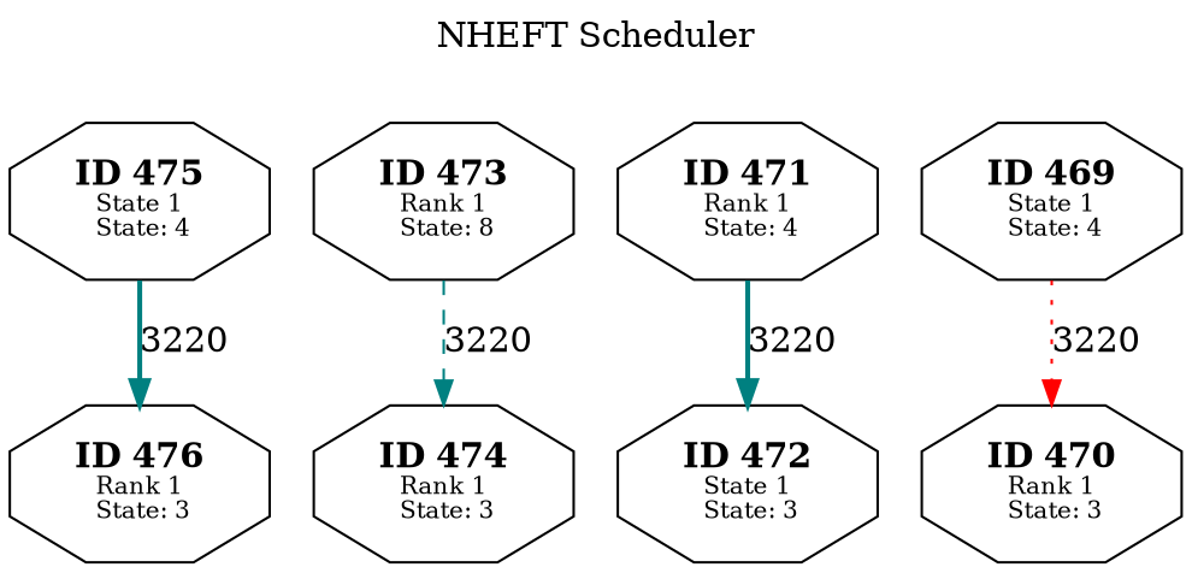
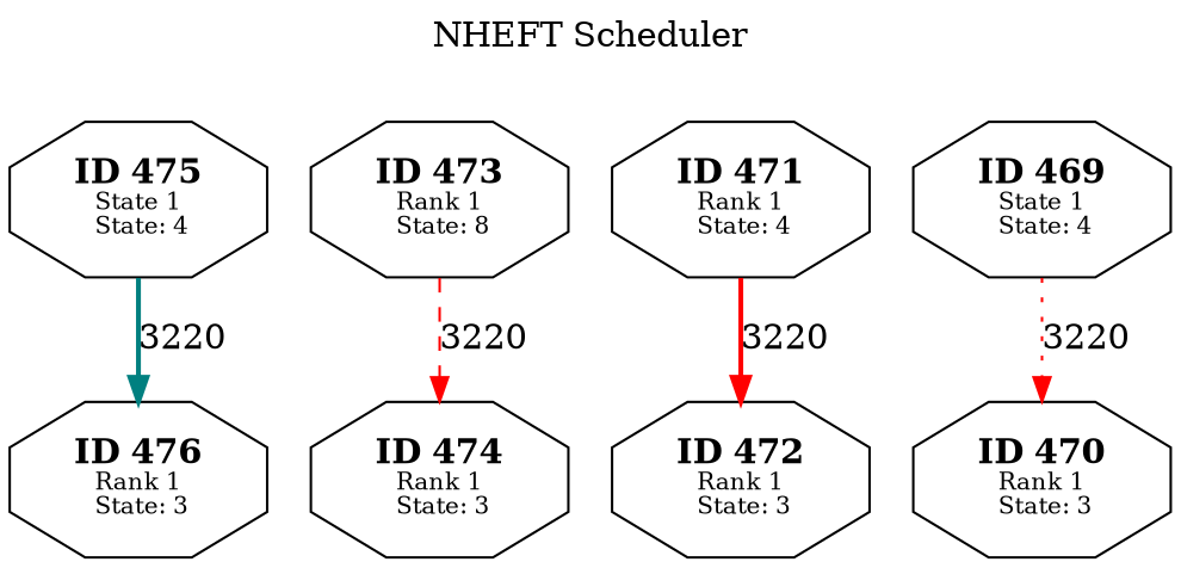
  digraph {
    label="NHEFT Scheduler"
    labelloc=t
    node [shape=octagon]
    edge [color=teal style=bold]
    n1 [label=<<B>ID 476</B><BR /><FONT POINT-SIZE="10">Rank 1<BR /> State: 3</FONT>>]
    n2 [label=<<B>ID 475</B><BR /><FONT POINT-SIZE="10">State 1<BR /> State: 4</FONT>>]
    n3 [label=<<B>ID 474</B><BR /><FONT POINT-SIZE="10">Rank 1<BR /> State: 3</FONT>>]
    n4 [label=<<B>ID 473</B><BR /><FONT POINT-SIZE="10">Rank 1<BR /> State: 8</FONT>>]
-   n5 [label=<<B>ID 472</B><BR /><FONT POINT-SIZE="10">State 1<BR /> State: 3</FONT>>]
+   n5 [label=<<B>ID 472</B><BR /><FONT POINT-SIZE="10">Rank 1<BR /> State: 3</FONT>>]
    n6 [label=<<B>ID 471</B><BR /><FONT POINT-SIZE="10">Rank 1<BR /> State: 4</FONT>>]
    n7 [label=<<B>ID 470</B><BR /><FONT POINT-SIZE="10">Rank 1<BR /> State: 3</FONT>>]
    n8 [label=<<B>ID 469</B><BR /><FONT POINT-SIZE="10">State 1<BR /> State: 4</FONT>>]
    n2 -> n1 [label=<3220>]
-   n4 -> n3 [label=<3220> style=dashed]
-   n6 -> n5 [label=<3220>]
+   n4 -> n3 [color=red label=<3220> style=dashed]
+   n6 -> n5 [color=red label=<3220>]
    n8 -> n7 [color=red label=<3220> style=dotted]
  }
